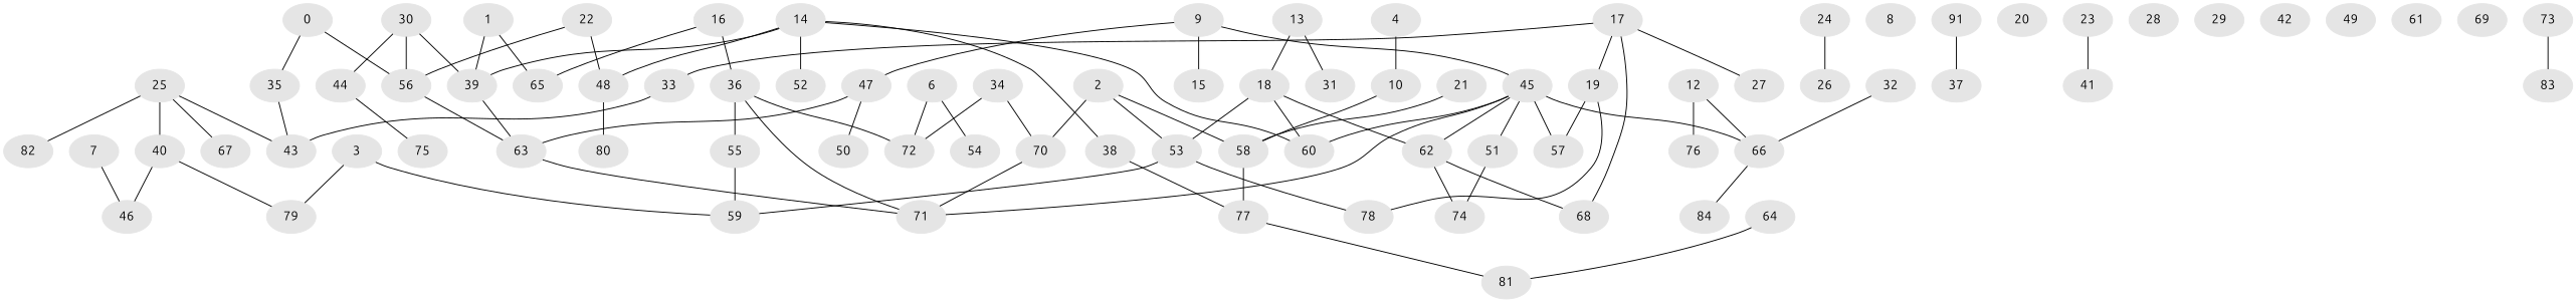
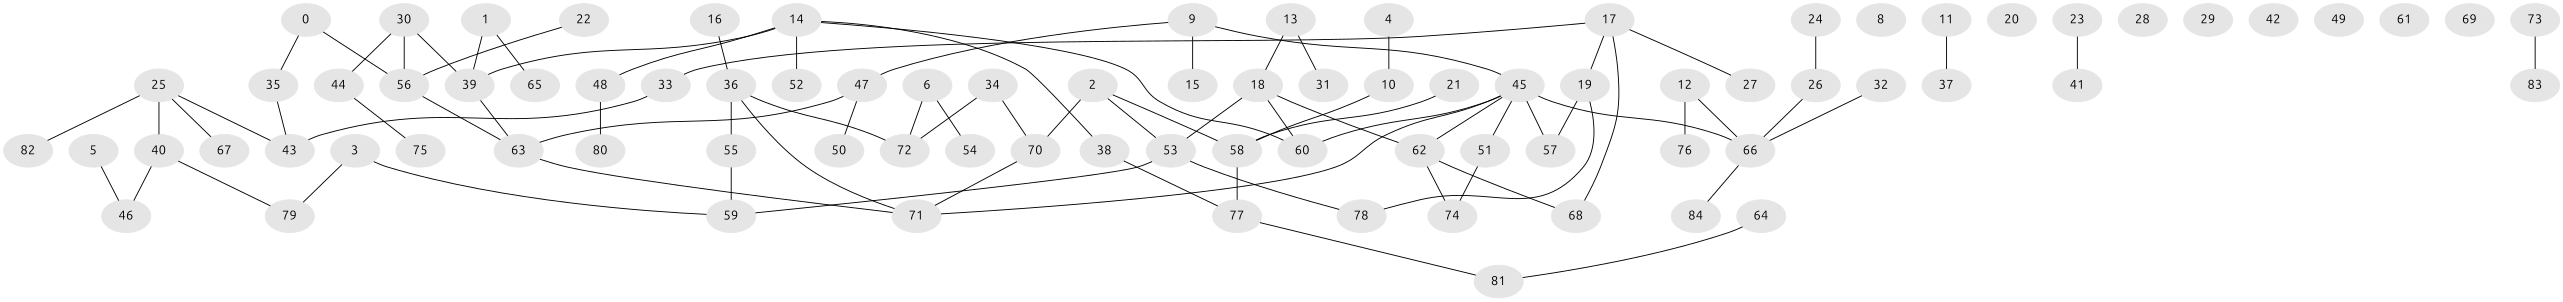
  graph {
    fontname=Ubuntu
    node [color=gray90 fontname=Ubuntu style=filled]
    edge [fontname=Ubuntu]
    1
    39
    65
    63
    2
    53
    58
    70
    59
    78
    77
    71
    3
    79
    4
    10
    n17 [label=0]
    35
    56
    43
    6
    54
    72
-   7
+   7 [label=5]
    46
    8
    9
    15
    45
    47
    66
    60
    62
    57
    51
    50
-   11 [label=91]
+   11
    37
    12
    76
    84
    13
    18
    31
    14
    38
    48
    52
    80
    16
    36
    55
    17
    19
    27
    33
    68
    74
    20
    21
    22
    23
    41
    24
    26
    25
    40
    67
    82
    28
    29
    30
    44
    75
    32
    34
    81
    42
    49
    61
    64
    69
    73
    83
    1 -- 39
    1 -- 65
    39 -- 63
    63 -- 71
    2 -- 53
    2 -- 58
    2 -- 70
    53 -- 59
    53 -- 78
    58 -- 77
    70 -- 71
    77 -- 81
    3 -- 59
    3 -- 79
    4 -- 10
    10 -- 58
    n17 -- 35
    n17 -- 56
    35 -- 43
    56 -- 63
    6 -- 54
    6 -- 72
    7 -- 46
    9 -- 15
    9 -- 45
    9 -- 47
    45 -- 71
    45 -- 66
    45 -- 60
    45 -- 62
    45 -- 57
    45 -- 51
    47 -- 63
    47 -- 50
    66 -- 84
    62 -- 68
    62 -- 74
    51 -- 74
    11 -- 37
    12 -- 66
    12 -- 76
    13 -- 18
    13 -- 31
    18 -- 53
    18 -- 60
    18 -- 62
    14 -- 39
    14 -- 60
    14 -- 38
    14 -- 48
    14 -- 52
    38 -- 77
    48 -- 80
-   16 -- 65
    16 -- 36
    36 -- 71
    36 -- 72
    36 -- 55
    55 -- 59
    17 -- 19
    17 -- 27
    17 -- 33
    17 -- 68
    19 -- 78
    19 -- 57
    33 -- 43
    21 -- 58
    22 -- 56
-   22 -- 48
    23 -- 41
    24 -- 26
+   26 -- 66
    25 -- 43
    25 -- 40
    25 -- 67
    25 -- 82
    40 -- 79
    40 -- 46
    30 -- 39
    30 -- 56
    30 -- 44
    44 -- 75
    32 -- 66
    34 -- 70
    34 -- 72
    64 -- 81
    73 -- 83
  }
